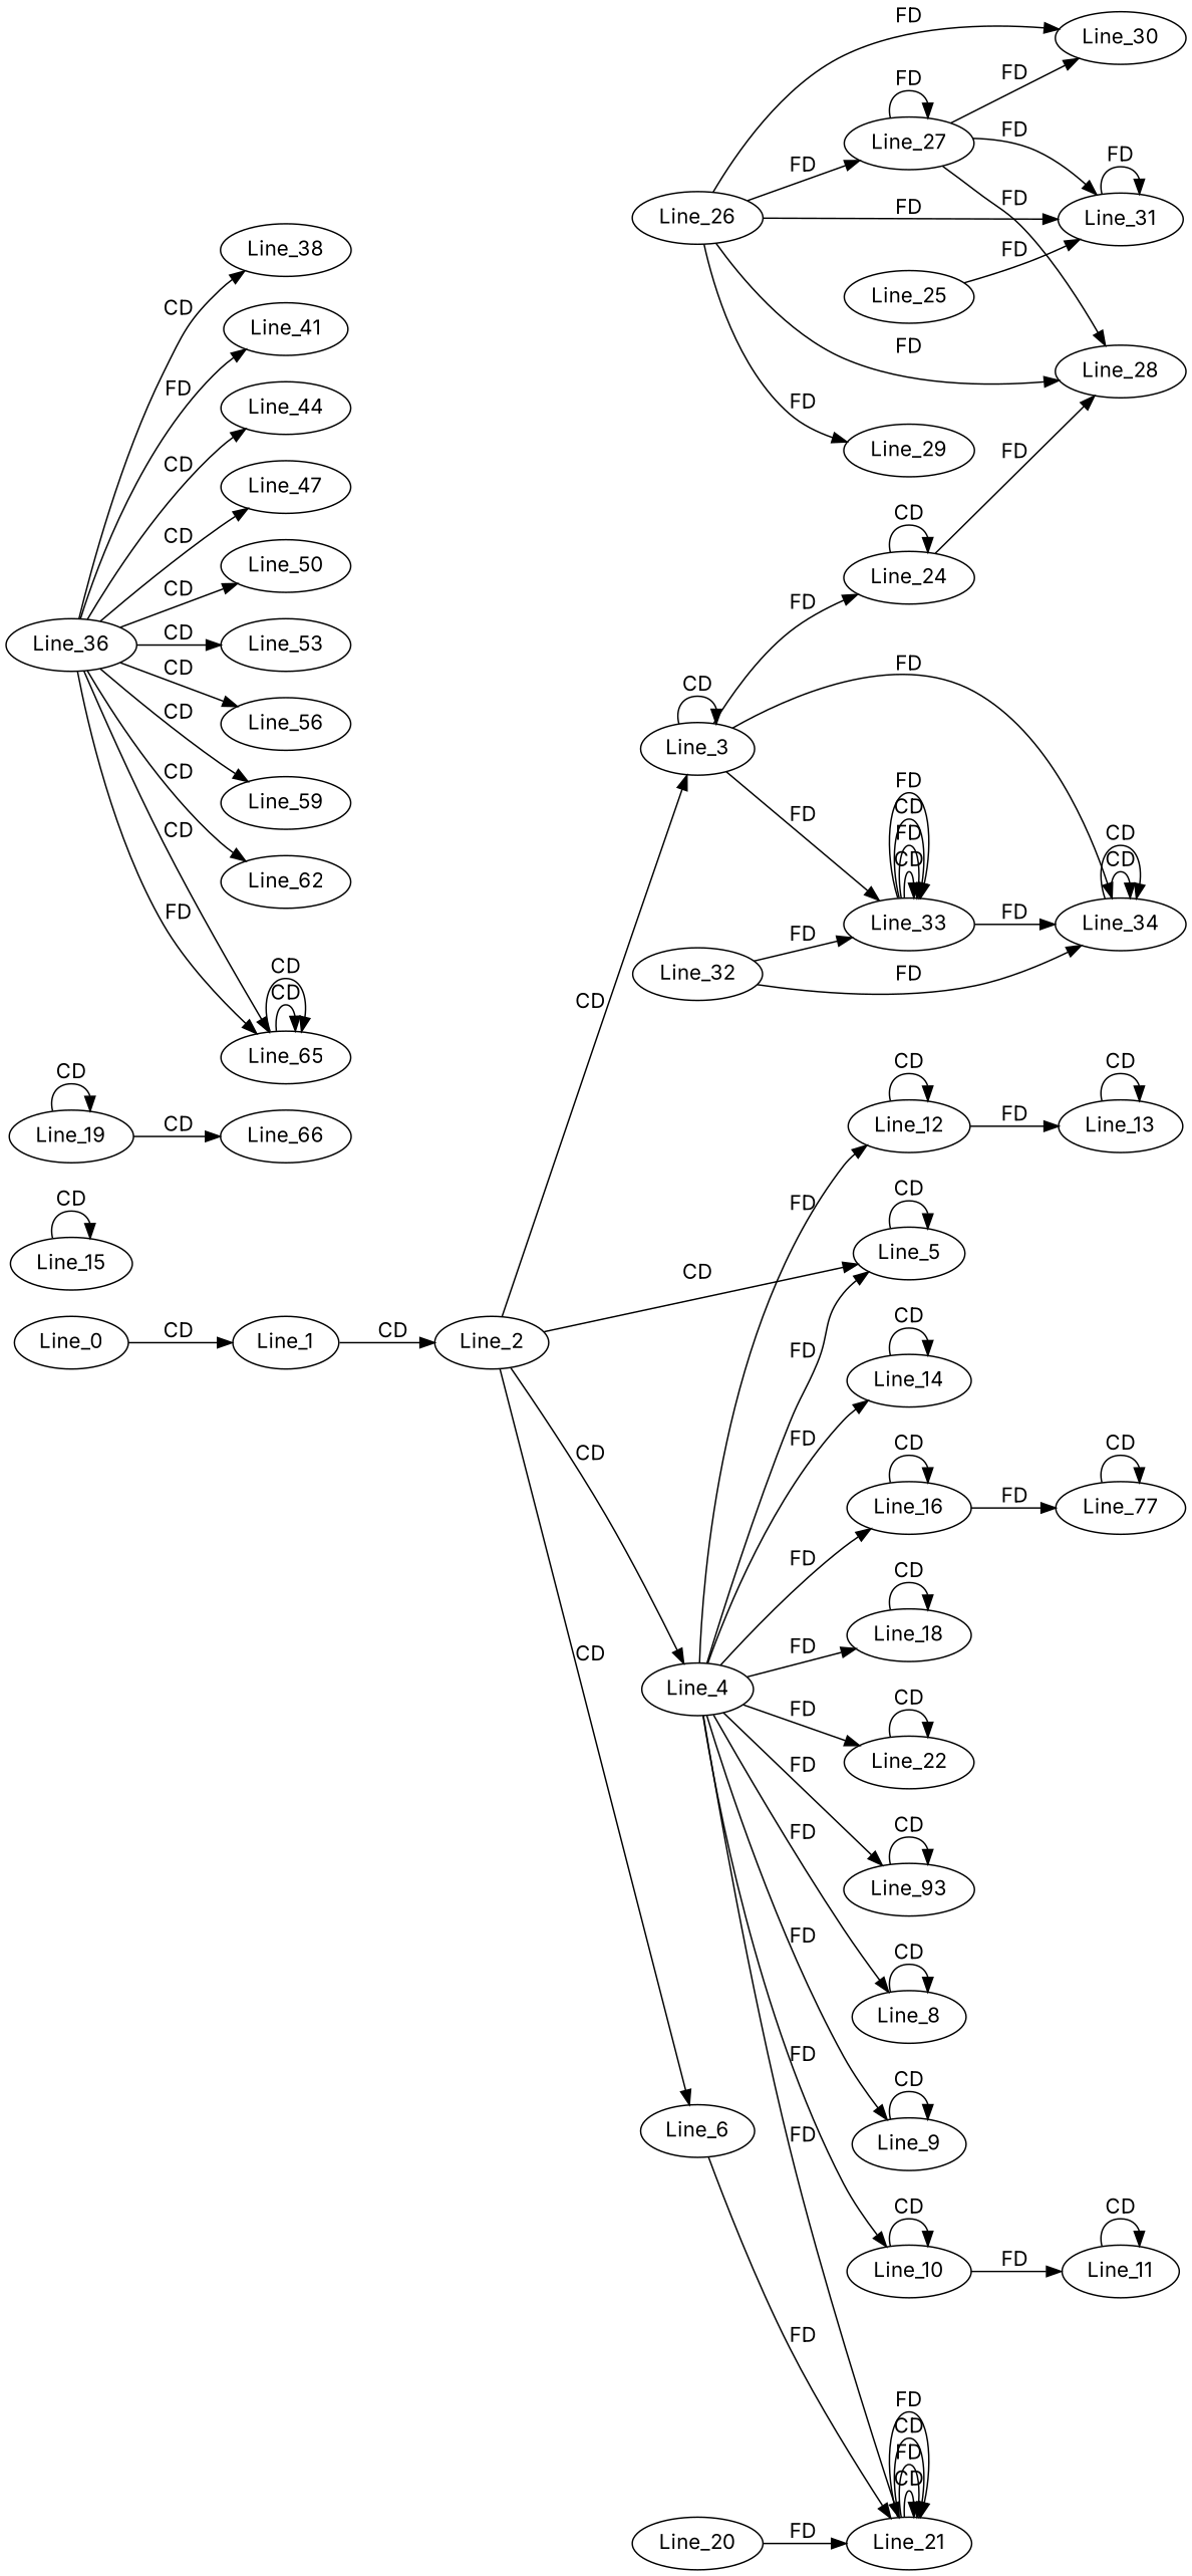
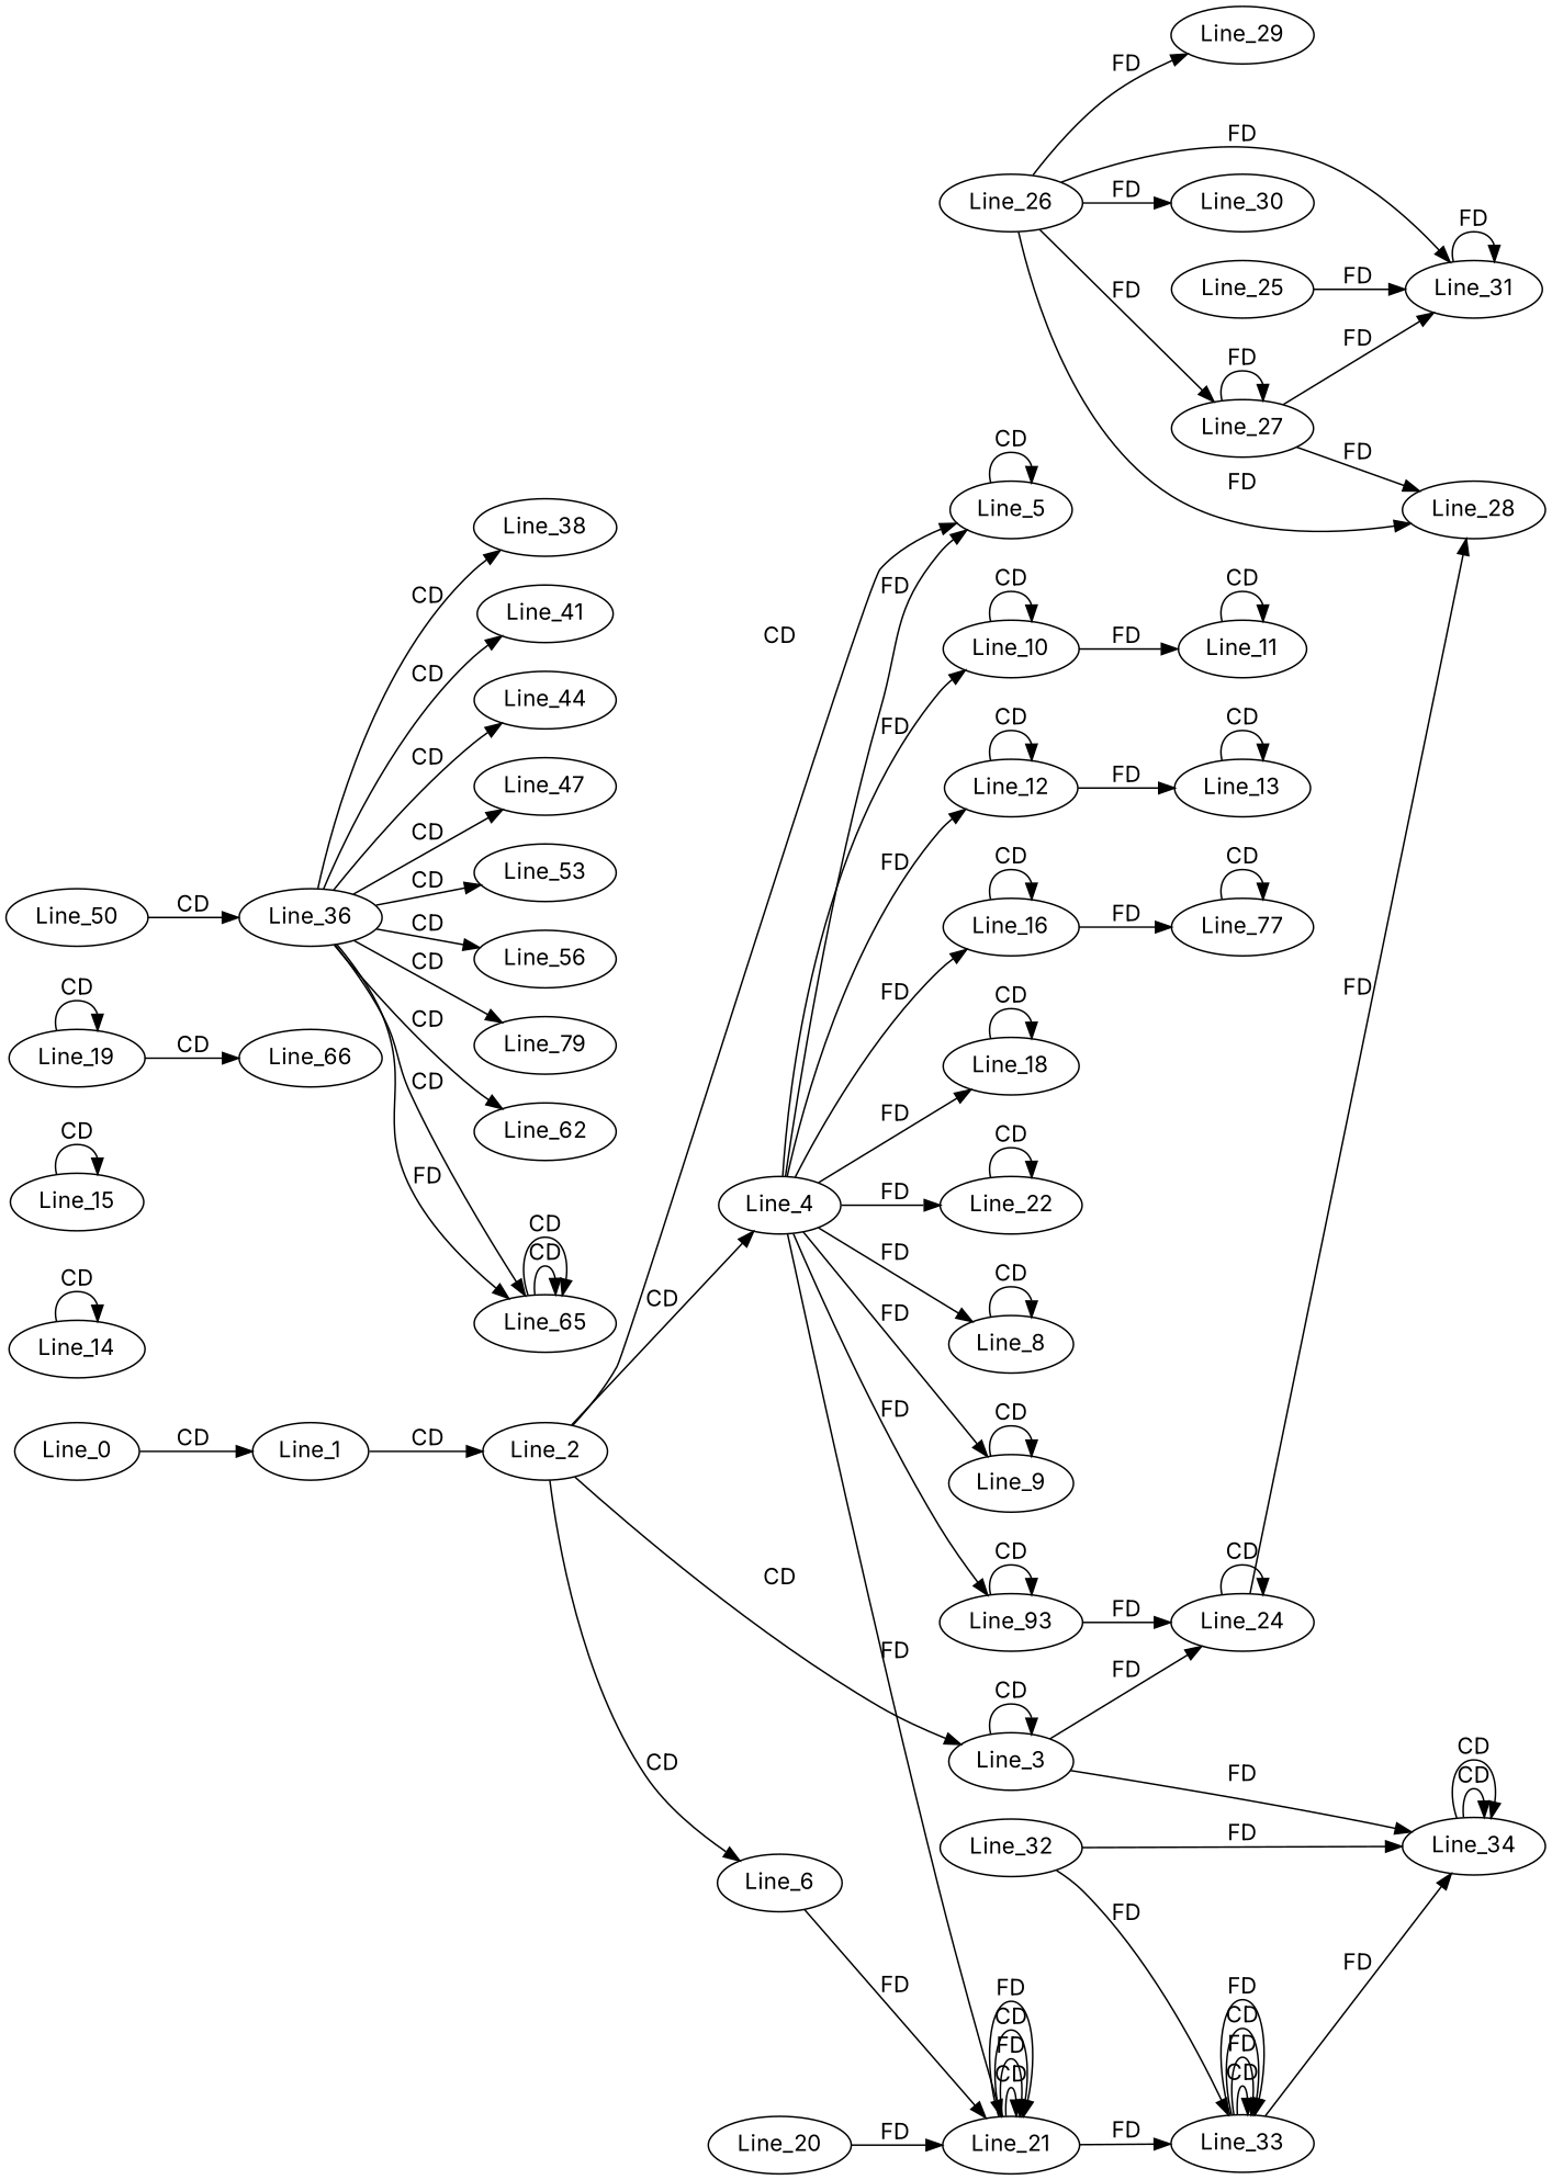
  digraph {
    fontname=Inter
    rankdir=LR
    node [fontname=Inter]
    edge [fontname=Inter]
    Line_0
    Line_1
    Line_2
    Line_3
    Line_4
    Line_5
    Line_6
    Line_24
    Line_34
    Line_8
    Line_9
    Line_10
    Line_12
    Line_14
    Line_16
    Line_18
    Line_21
    Line_22
    n19 [label=Line_93]
    Line_28
    Line_11
    Line_13
    n23 [label=Line_77]
    Line_33
    Line_15
    Line_19
    Line_66
    Line_20
    Line_26
    Line_27
    Line_29
    Line_30
    Line_31
    Line_25
    Line_32
    Line_36
    Line_38
    Line_41
    Line_44
    Line_47
    Line_50
    Line_53
    Line_56
-   Line_59
+   Line_59 [label=Line_79]
    Line_62
    Line_65
    Line_0 -> Line_1 [label=CD]
    Line_1 -> Line_2 [label=CD]
    Line_2 -> Line_3 [label=CD]
    Line_2 -> Line_4 [label=CD]
    Line_2 -> Line_5 [label=CD]
    Line_2 -> Line_6 [label=CD]
    Line_3 -> Line_3 [label=CD]
    Line_3 -> Line_24 [label=FD]
    Line_3 -> Line_34 [label=FD]
    Line_4 -> Line_5 [label=FD]
    Line_4 -> Line_8 [label=FD]
    Line_4 -> Line_9 [label=FD]
    Line_4 -> Line_10 [label=FD]
    Line_4 -> Line_12 [label=FD]
-   Line_4 -> Line_14 [label=FD]
    Line_4 -> Line_16 [label=FD]
    Line_4 -> Line_18 [label=FD]
    Line_4 -> Line_21 [label=FD]
    Line_4 -> Line_22 [label=FD]
    Line_4 -> n19 [label=FD]
    Line_5 -> Line_5 [label=CD]
    Line_6 -> Line_21 [label=FD]
    Line_24 -> Line_24 [label=CD]
    Line_24 -> Line_28 [label=FD]
    Line_34 -> Line_34 [label=CD]
    Line_34 -> Line_34 [label=CD]
    Line_8 -> Line_8 [label=CD]
    Line_9 -> Line_9 [label=CD]
    Line_10 -> Line_10 [label=CD]
    Line_10 -> Line_11 [label=FD]
    Line_12 -> Line_12 [label=CD]
    Line_12 -> Line_13 [label=FD]
    Line_14 -> Line_14 [label=CD]
    Line_16 -> Line_16 [label=CD]
    Line_16 -> n23 [label=FD]
    Line_18 -> Line_18 [label=CD]
    Line_21 -> Line_21 [label=CD]
    Line_21 -> Line_21 [label=FD]
    Line_21 -> Line_21 [label=CD]
    Line_21 -> Line_21 [label=FD]
-   Line_3 -> Line_33 [label=FD]
+   Line_21 -> Line_33 [label=FD]
    Line_22 -> Line_22 [label=CD]
+   n19 -> Line_24 [label=FD]
    n19 -> n19 [label=CD]
    Line_11 -> Line_11 [label=CD]
    Line_13 -> Line_13 [label=CD]
    n23 -> n23 [label=CD]
    Line_33 -> Line_34 [label=FD]
    Line_33 -> Line_33 [label=CD]
    Line_33 -> Line_33 [label=FD]
    Line_33 -> Line_33 [label=CD]
    Line_33 -> Line_33 [label=FD]
    Line_15 -> Line_15 [label=CD]
    Line_19 -> Line_19 [label=CD]
    Line_19 -> Line_66 [label=CD]
    Line_20 -> Line_21 [label=FD]
    Line_26 -> Line_28 [label=FD]
    Line_26 -> Line_27 [label=FD]
    Line_26 -> Line_29 [label=FD]
    Line_26 -> Line_30 [label=FD]
    Line_26 -> Line_31 [label=FD]
    Line_27 -> Line_28 [label=FD]
    Line_27 -> Line_27 [label=FD]
-   Line_27 -> Line_30 [label=FD]
    Line_27 -> Line_31 [label=FD]
    Line_31 -> Line_31 [label=FD]
    Line_25 -> Line_31 [label=FD]
    Line_32 -> Line_34 [label=FD]
    Line_32 -> Line_33 [label=FD]
    Line_36 -> Line_38 [label=CD]
-   Line_36 -> Line_41 [label=FD]
+   Line_36 -> Line_41 [label=CD]
    Line_36 -> Line_44 [label=CD]
    Line_36 -> Line_47 [label=CD]
-   Line_36 -> Line_50 [label=CD]
+   Line_50 -> Line_36 [label=CD]
    Line_36 -> Line_53 [label=CD]
    Line_36 -> Line_56 [label=CD]
    Line_36 -> Line_59 [label=CD]
    Line_36 -> Line_62 [label=CD]
    Line_36 -> Line_65 [label=CD]
    Line_36 -> Line_65 [label=FD]
    Line_65 -> Line_65 [label=CD]
    Line_65 -> Line_65 [label=CD]
  }
